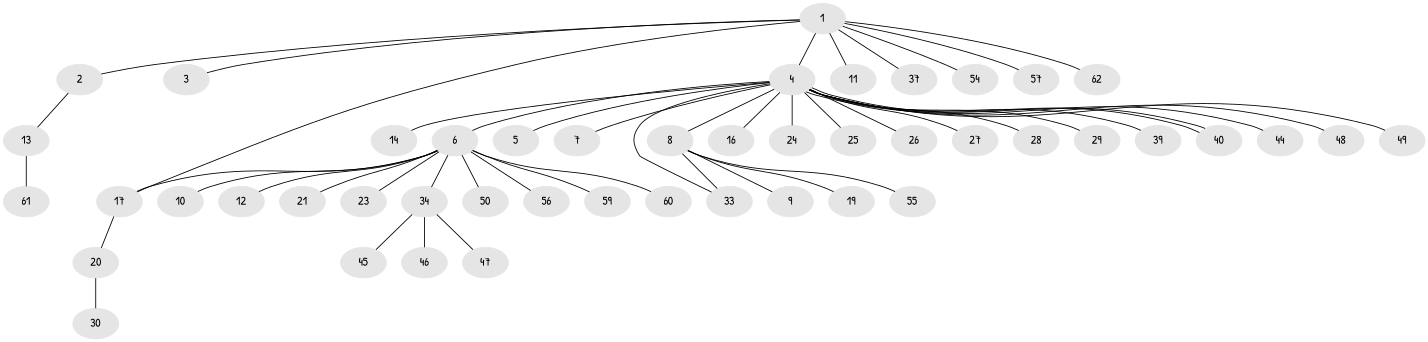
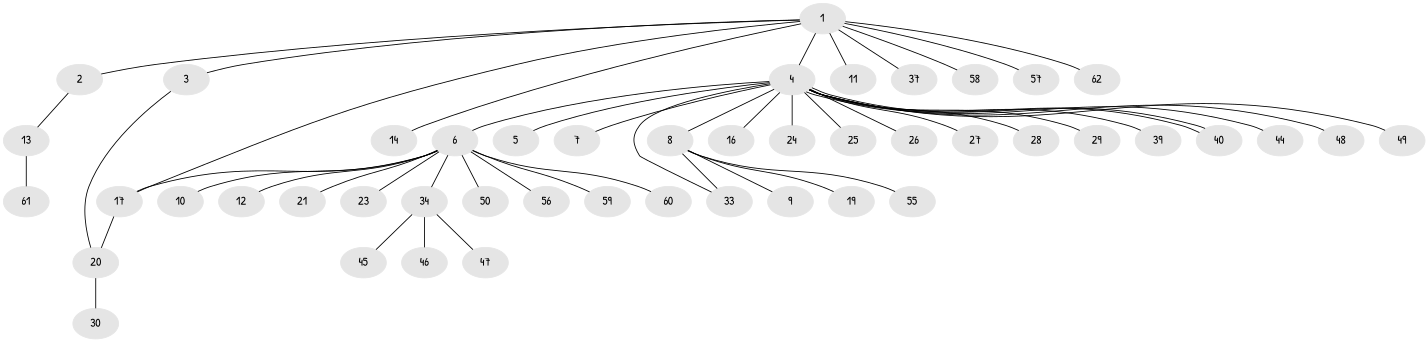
  graph {
    fontname="Patrick Hand"
    node [color=gray90 fontname="Patrick Hand" style=filled]
    edge [fontname="Patrick Hand"]
    1 [super="+38"]
    2 [super="+36"]
    3 [super="+58"]
    4 [super="+15"]
    11
    14
    17 [super="+31"]
    37
-   54
+   54 [label=58]
    57
    62
    13 [super="+51"]
    20 [super="+53"]
    5 [super="+22"]
    6 [super="+18"]
    7
    8 [super="+42"]
    16
    24
    25 [super="+32"]
    26
    27
    28
    29
    33 [super="+35"]
    39
    40
    44
    48
    49
    61
    30
    10
    12
    21
    23
    34 [super="+41"]
    50
    56
    59
    60
    9
    19
    55
    45
    46
    47
    1 -- 2
    1 -- 3
    1 -- 4
    1 -- 11
-   4 -- 14
+   1 -- 14
    1 -- 17
    1 -- 37
    1 -- 54
    1 -- 57
    1 -- 62
    2 -- 13
+   3 -- 20
    4 -- 5
    4 -- 6
    4 -- 7
    4 -- 8
    4 -- 16
    4 -- 24
    4 -- 25
    4 -- 26
    4 -- 27
    4 -- 28
    4 -- 29
    4 -- 33
    4 -- 39
    4 -- 40
    4 -- 40
    4 -- 44
    4 -- 48
    4 -- 49
    17 -- 20
    13 -- 61
    20 -- 30
    6 -- 17
    6 -- 10
    6 -- 12
    6 -- 21
    6 -- 23
    6 -- 34
    6 -- 50
    6 -- 56
    6 -- 59
    6 -- 60
    8 -- 33
    8 -- 9
    8 -- 19
    8 -- 55
    34 -- 45
    34 -- 46
    34 -- 47
  }
